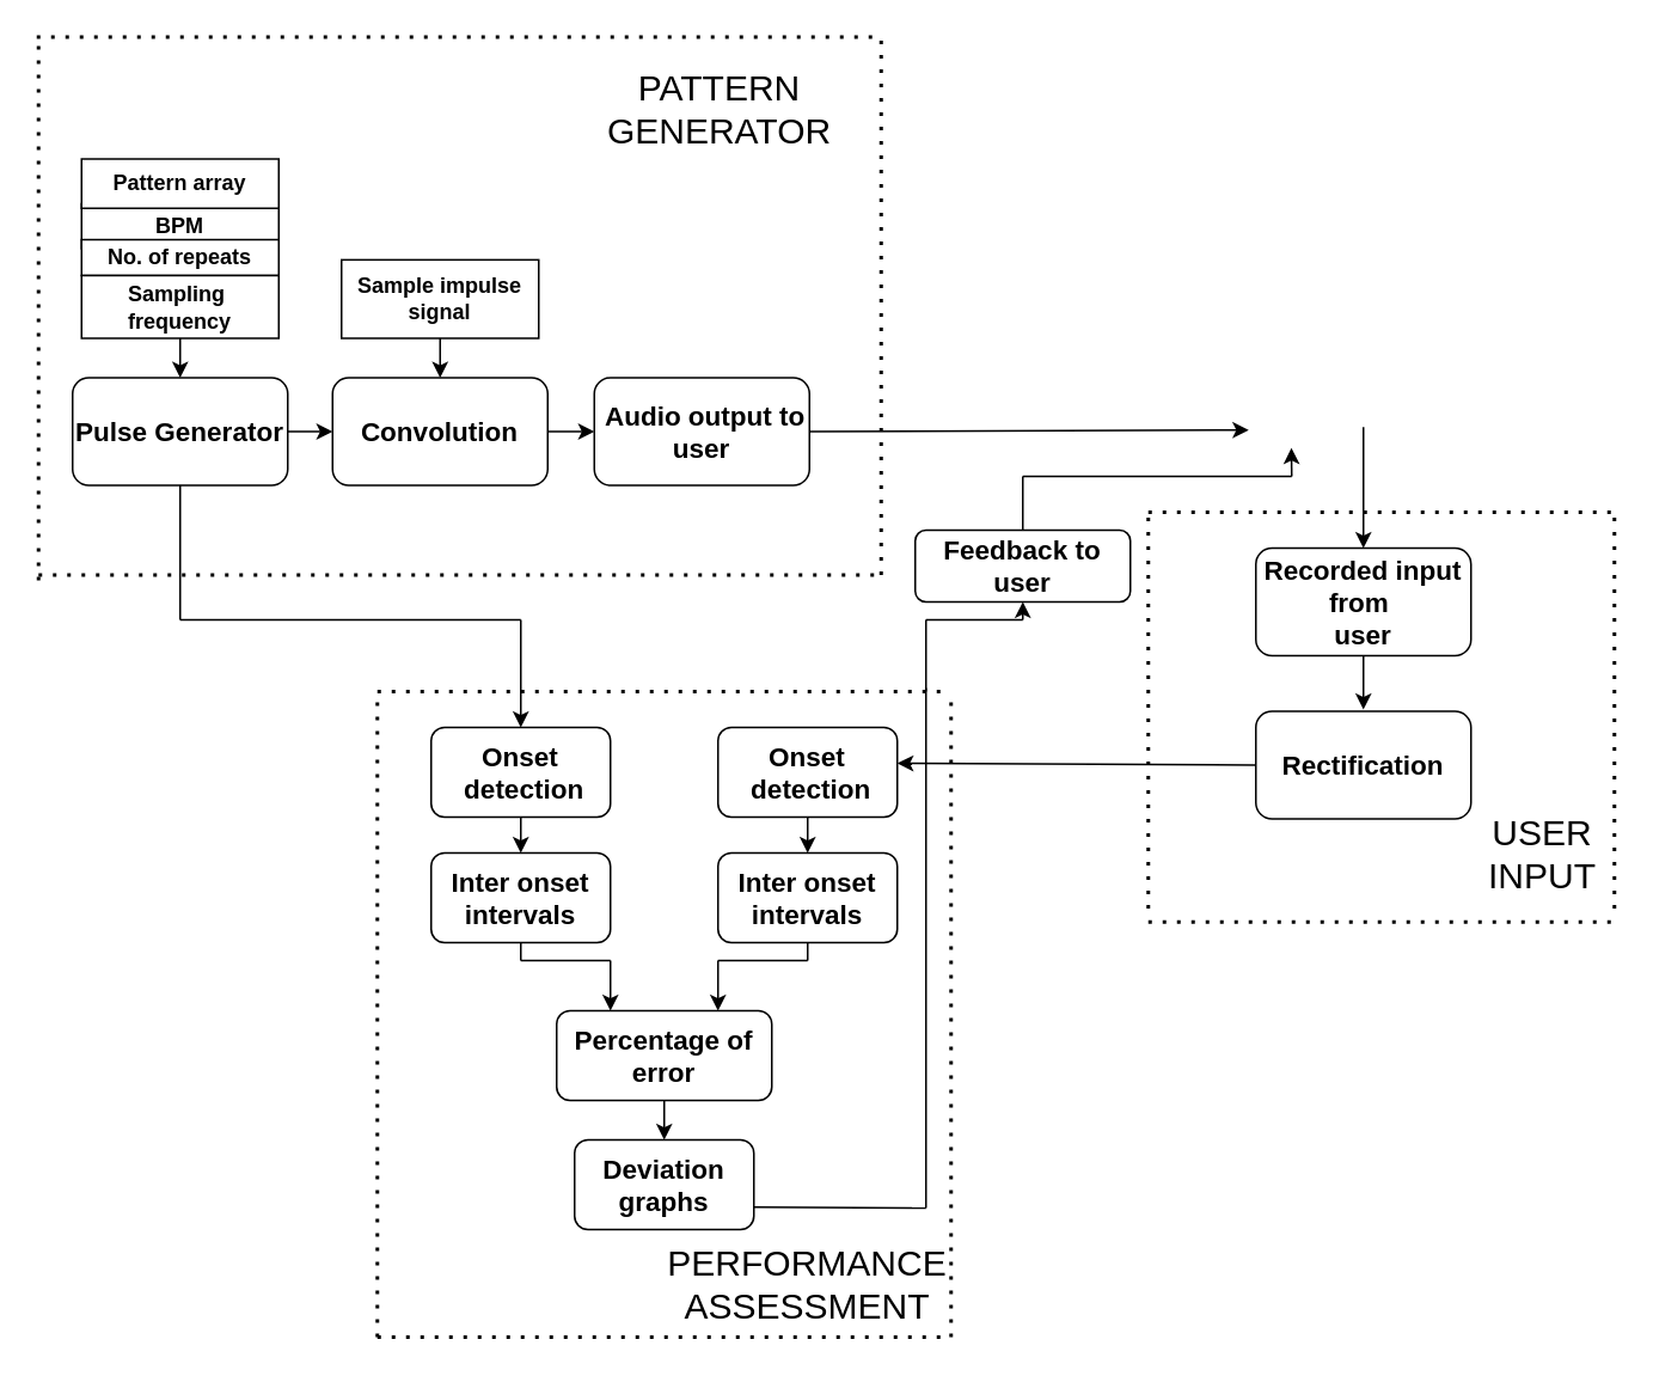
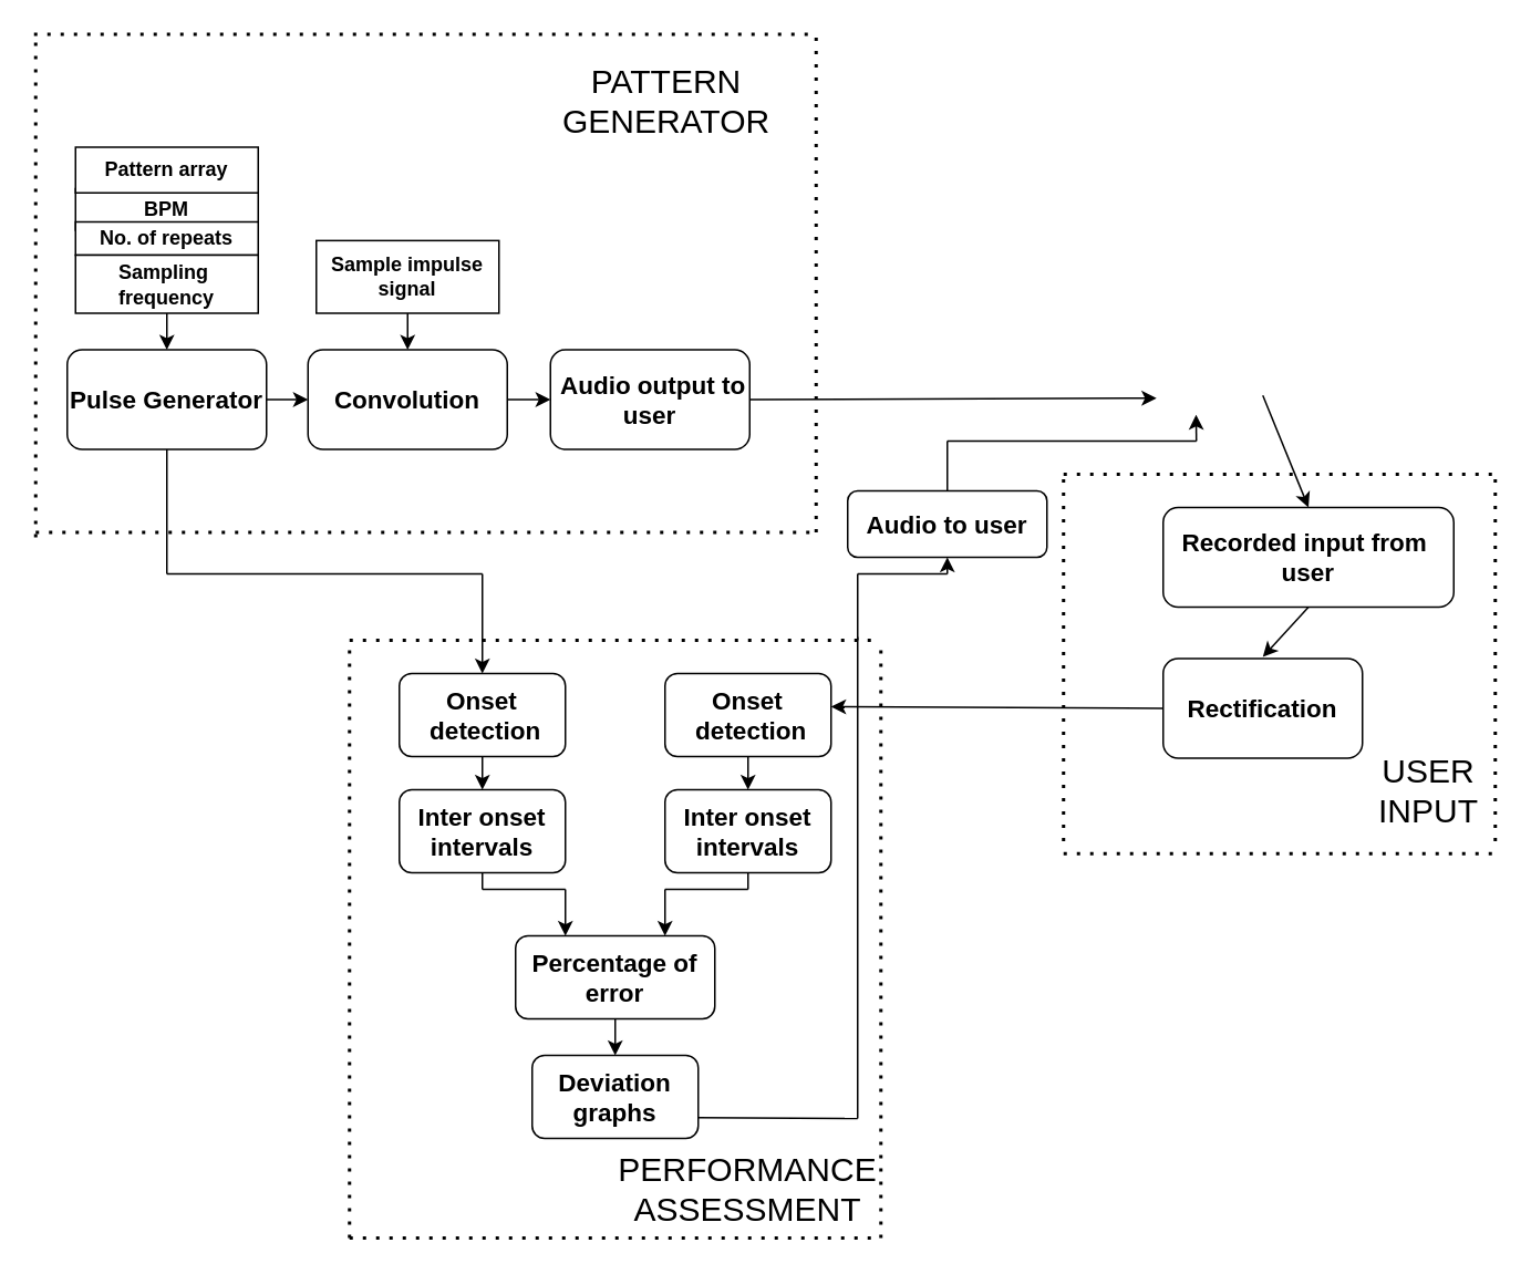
  <mxCell id="0" />
  <mxCell id="1" parent="0" />
  <mxCell id="2" value="" style="endArrow=none;dashed=1;html=1;dashPattern=1 3;strokeWidth=2;" edge="1" parent="1"><mxGeometry width="50" height="50" relative="1" as="geometry"><mxPoint x="21" y="323" as="sourcePoint" /><mxPoint x="21" y="20" as="targetPoint" /></mxGeometry></mxCell>
  <mxCell id="3" value="" style="endArrow=none;dashed=1;html=1;dashPattern=1 3;strokeWidth=2;" edge="1" parent="1"><mxGeometry width="50" height="50" relative="1" as="geometry"><mxPoint x="491" y="320" as="sourcePoint" /><mxPoint x="491" y="20" as="targetPoint" /></mxGeometry></mxCell>
  <mxCell id="4" value="" style="endArrow=none;dashed=1;html=1;dashPattern=1 3;strokeWidth=2;" edge="1" parent="1"><mxGeometry width="50" height="50" relative="1" as="geometry"><mxPoint x="21" y="320" as="sourcePoint" /><mxPoint x="491" y="320" as="targetPoint" /></mxGeometry></mxCell>
  <mxCell id="5" value="" style="endArrow=none;dashed=1;html=1;dashPattern=1 3;strokeWidth=2;" edge="1" parent="1"><mxGeometry width="50" height="50" relative="1" as="geometry"><mxPoint x="640" y="506" as="sourcePoint" /><mxPoint x="640" y="285" as="targetPoint" /></mxGeometry></mxCell>
  <mxCell id="6" value="" style="endArrow=none;dashed=1;html=1;dashPattern=1 3;strokeWidth=2;" edge="1" parent="1"><mxGeometry width="50" height="50" relative="1" as="geometry"><mxPoint x="640" y="285" as="sourcePoint" /><mxPoint x="900" y="285" as="targetPoint" /></mxGeometry></mxCell>
  <mxCell id="7" value="" style="endArrow=none;dashed=1;html=1;dashPattern=1 3;strokeWidth=2;" edge="1" parent="1"><mxGeometry width="50" height="50" relative="1" as="geometry"><mxPoint x="900" y="506" as="sourcePoint" /><mxPoint x="900" y="285" as="targetPoint" /></mxGeometry></mxCell>
  <mxCell id="8" value="" style="endArrow=none;dashed=1;html=1;dashPattern=1 3;strokeWidth=2;" edge="1" parent="1"><mxGeometry width="50" height="50" relative="1" as="geometry"><mxPoint x="640" y="513.43" as="sourcePoint" /><mxPoint x="900" y="513.43" as="targetPoint" /></mxGeometry></mxCell>
  <mxCell id="9" value="&lt;b&gt;BPM&lt;/b&gt;" style="rounded=0;whiteSpace=wrap;html=1;" vertex="1" parent="1"><mxGeometry x="45" y="113" width="110" height="25" as="geometry" /></mxCell>
  <mxCell id="10" value="&lt;b&gt;No. of repeats&lt;/b&gt;" style="rounded=0;whiteSpace=wrap;html=1;" vertex="1" parent="1"><mxGeometry x="45" y="133" width="110" height="20" as="geometry" /></mxCell>
  <mxCell id="11" value="&lt;font style=&quot;font-size: 12px&quot;&gt;&lt;b&gt;Sampling&lt;/b&gt;&amp;nbsp;&lt;br&gt;&lt;b&gt;frequency&lt;/b&gt;&lt;/font&gt;" style="rounded=0;whiteSpace=wrap;html=1;" vertex="1" parent="1"><mxGeometry x="45" y="153" width="110" height="35" as="geometry" /></mxCell>
  <mxCell id="12" value="&lt;font style=&quot;font-size: 15px&quot;&gt;&lt;b&gt;Convolution&lt;/b&gt;&lt;/font&gt;" style="rounded=1;whiteSpace=wrap;html=1;" vertex="1" parent="1"><mxGeometry x="185" y="210" width="120" height="60" as="geometry" /></mxCell>
  <mxCell id="13" value="&lt;font style=&quot;font-size: 15px&quot;&gt;&lt;b&gt;&amp;nbsp;Audio output to &lt;br&gt;user&lt;/b&gt;&lt;/font&gt;" style="rounded=1;whiteSpace=wrap;html=1;" vertex="1" parent="1"><mxGeometry x="331" y="210" width="120" height="60" as="geometry" /></mxCell>
  <mxCell id="14" value="&lt;b&gt;&lt;font style=&quot;font-size: 12px&quot;&gt;Sample impulse signal&lt;/font&gt;&lt;/b&gt;" style="rounded=0;whiteSpace=wrap;html=1;" vertex="1" parent="1"><mxGeometry x="190" y="144.25" width="110" height="43.75" as="geometry" /></mxCell>
- <mxCell id="15" value="&lt;b style=&quot;font-size: 15px&quot;&gt;Recorded input from&amp;nbsp;&lt;br&gt;user&lt;/b&gt;" style="rounded=1;whiteSpace=wrap;html=1;" vertex="1" parent="1"><mxGeometry x="700" y="305" width="120" height="60" as="geometry" /></mxCell>
+ <mxCell id="15" value="&lt;b style=&quot;font-size: 15px&quot;&gt;Recorded input from&amp;nbsp;&lt;br&gt;user&lt;/b&gt;" style="rounded=1;whiteSpace=wrap;html=1;" vertex="1" parent="1"><mxGeometry x="700" y="305" width="175" height="60" as="geometry" /></mxCell>
  <mxCell id="16" value="&lt;b style=&quot;font-size: 15px&quot;&gt;Rectification&lt;br&gt;&lt;/b&gt;" style="rounded=1;whiteSpace=wrap;html=1;" vertex="1" parent="1"><mxGeometry x="700" y="396" width="120" height="60" as="geometry" /></mxCell>
  <mxCell id="17" value="" style="endArrow=none;dashed=1;html=1;dashPattern=1 3;strokeWidth=2;" edge="1" parent="1"><mxGeometry width="50" height="50" relative="1" as="geometry"><mxPoint x="210" y="745" as="sourcePoint" /><mxPoint x="210" y="385" as="targetPoint" /></mxGeometry></mxCell>
  <mxCell id="18" value="" style="endArrow=none;dashed=1;html=1;dashPattern=1 3;strokeWidth=2;" edge="1" parent="1"><mxGeometry width="50" height="50" relative="1" as="geometry"><mxPoint x="530" y="745" as="sourcePoint" /><mxPoint x="530" y="385" as="targetPoint" /></mxGeometry></mxCell>
  <mxCell id="19" value="" style="endArrow=none;dashed=1;html=1;dashPattern=1 3;strokeWidth=2;" edge="1" parent="1"><mxGeometry width="50" height="50" relative="1" as="geometry"><mxPoint x="210" y="385" as="sourcePoint" /><mxPoint x="530" y="385" as="targetPoint" /></mxGeometry></mxCell>
  <mxCell id="20" value="&lt;b&gt;&lt;span style=&quot;font-size: 15px&quot;&gt;Onset&lt;br&gt;&amp;nbsp;detection&lt;/span&gt;&lt;/b&gt;" style="rounded=1;whiteSpace=wrap;html=1;" vertex="1" parent="1"><mxGeometry x="240" y="405" width="100" height="50" as="geometry" /></mxCell>
  <mxCell id="21" value="&lt;b&gt;&lt;span style=&quot;font-size: 15px&quot;&gt;Onset&lt;br&gt;&amp;nbsp;detection&lt;/span&gt;&lt;/b&gt;" style="rounded=1;whiteSpace=wrap;html=1;" vertex="1" parent="1"><mxGeometry x="400" y="405" width="100" height="50" as="geometry" /></mxCell>
  <mxCell id="22" value="&lt;b&gt;&lt;span style=&quot;font-size: 15px&quot;&gt;Inter onset intervals&lt;br&gt;&lt;/span&gt;&lt;/b&gt;" style="rounded=1;whiteSpace=wrap;html=1;" vertex="1" parent="1"><mxGeometry x="240" y="475" width="100" height="50" as="geometry" /></mxCell>
  <mxCell id="23" value="&lt;b&gt;&lt;span style=&quot;font-size: 15px&quot;&gt;Inter onset intervals&lt;/span&gt;&lt;/b&gt;" style="rounded=1;whiteSpace=wrap;html=1;" vertex="1" parent="1"><mxGeometry x="400" y="475" width="100" height="50" as="geometry" /></mxCell>
  <mxCell id="24" value="&lt;b&gt;&lt;span style=&quot;font-size: 15px&quot;&gt;Percentage of error&lt;/span&gt;&lt;/b&gt;" style="rounded=1;whiteSpace=wrap;html=1;" vertex="1" parent="1"><mxGeometry x="310" y="563" width="120" height="50" as="geometry" /></mxCell>
  <mxCell id="25" value="&lt;b&gt;&lt;span style=&quot;font-size: 15px&quot;&gt;Deviation graphs&lt;/span&gt;&lt;/b&gt;" style="rounded=1;whiteSpace=wrap;html=1;" vertex="1" parent="1"><mxGeometry x="320" y="635" width="100" height="50" as="geometry" /></mxCell>
  <mxCell id="26" value="" style="endArrow=none;dashed=1;html=1;dashPattern=1 3;strokeWidth=2;" edge="1" parent="1"><mxGeometry width="50" height="50" relative="1" as="geometry"><mxPoint x="210" y="745" as="sourcePoint" /><mxPoint x="530" y="745" as="targetPoint" /></mxGeometry></mxCell>
  <mxCell id="27" value="&lt;font style=&quot;font-size: 20px&quot;&gt;PATTERN GENERATOR&lt;/font&gt;" style="text;html=1;strokeColor=none;fillColor=none;align=center;verticalAlign=middle;whiteSpace=wrap;rounded=0;strokeWidth=20;" vertex="1" parent="1"><mxGeometry x="381" y="50" width="40" height="20" as="geometry" /></mxCell>
  <mxCell id="28" value="&lt;span style=&quot;font-size: 20px&quot;&gt;USER&lt;br&gt;INPUT&lt;/span&gt;" style="text;html=1;strokeColor=none;fillColor=none;align=center;verticalAlign=middle;whiteSpace=wrap;rounded=0;strokeWidth=20;" vertex="1" parent="1"><mxGeometry x="840" y="465.01" width="40" height="20" as="geometry" /></mxCell>
  <mxCell id="29" value="&lt;span style=&quot;font-size: 20px&quot;&gt;PERFORMANCE&lt;br&gt;ASSESSMENT&lt;br&gt;&lt;/span&gt;" style="text;html=1;strokeColor=none;fillColor=none;align=center;verticalAlign=middle;whiteSpace=wrap;rounded=0;strokeWidth=20;" vertex="1" parent="1"><mxGeometry x="430" y="705" width="40" height="20" as="geometry" /></mxCell>
  <mxCell id="30" value="&lt;b&gt;Pattern array&lt;/b&gt;" style="rounded=0;whiteSpace=wrap;html=1;align=center;" vertex="1" parent="1"><mxGeometry x="45" y="88" width="110" height="27.5" as="geometry" /></mxCell>
  <mxCell id="31" value="" style="endArrow=none;dashed=1;html=1;dashPattern=1 3;strokeWidth=2;" edge="1" parent="1"><mxGeometry width="50" height="50" relative="1" as="geometry"><mxPoint x="20" y="20" as="sourcePoint" /><mxPoint x="491" y="20" as="targetPoint" /></mxGeometry></mxCell>
  <mxCell id="32" value="" style="endArrow=classic;html=1;exitX=0.5;exitY=1;exitDx=0;exitDy=0;entryX=0.5;entryY=0;entryDx=0;entryDy=0;" edge="1" parent="1" source="15"><mxGeometry width="50" height="50" relative="1" as="geometry"><mxPoint x="780" y="685" as="sourcePoint" /><mxPoint x="760" y="395" as="targetPoint" /></mxGeometry></mxCell>
  <mxCell id="33" value="" style="endArrow=classic;html=1;exitX=0.5;exitY=1;exitDx=0;exitDy=0;" edge="1" parent="1" source="21" target="23"><mxGeometry width="50" height="50" relative="1" as="geometry"><mxPoint x="460" y="455" as="sourcePoint" /><mxPoint x="510" y="405" as="targetPoint" /></mxGeometry></mxCell>
  <mxCell id="34" value="" style="endArrow=classic;html=1;exitX=0.5;exitY=1;exitDx=0;exitDy=0;entryX=0.5;entryY=0;entryDx=0;entryDy=0;" edge="1" parent="1" source="20" target="22"><mxGeometry width="50" height="50" relative="1" as="geometry"><mxPoint x="460" y="455" as="sourcePoint" /><mxPoint x="510" y="405" as="targetPoint" /></mxGeometry></mxCell>
  <mxCell id="35" value="" style="endArrow=none;html=1;exitX=0.5;exitY=1;exitDx=0;exitDy=0;" edge="1" parent="1" source="22"><mxGeometry width="50" height="50" relative="1" as="geometry"><mxPoint x="460" y="455" as="sourcePoint" /><mxPoint x="290" y="535" as="targetPoint" /></mxGeometry></mxCell>
  <mxCell id="36" value="" style="endArrow=none;html=1;" edge="1" parent="1"><mxGeometry width="50" height="50" relative="1" as="geometry"><mxPoint x="290" y="535" as="sourcePoint" /><mxPoint x="340" y="535" as="targetPoint" /></mxGeometry></mxCell>
  <mxCell id="37" value="" style="endArrow=classic;html=1;entryX=0.25;entryY=0;entryDx=0;entryDy=0;" edge="1" parent="1" target="24"><mxGeometry width="50" height="50" relative="1" as="geometry"><mxPoint x="340" y="535" as="sourcePoint" /><mxPoint x="410" y="495" as="targetPoint" /></mxGeometry></mxCell>
  <mxCell id="38" value="" style="endArrow=none;html=1;" edge="1" parent="1"><mxGeometry width="50" height="50" relative="1" as="geometry"><mxPoint x="400" y="535" as="sourcePoint" /><mxPoint x="450" y="535" as="targetPoint" /></mxGeometry></mxCell>
  <mxCell id="39" value="" style="endArrow=none;html=1;exitX=0.5;exitY=1;exitDx=0;exitDy=0;" edge="1" parent="1" source="23"><mxGeometry width="50" height="50" relative="1" as="geometry"><mxPoint x="410" y="545" as="sourcePoint" /><mxPoint x="450" y="535" as="targetPoint" /></mxGeometry></mxCell>
  <mxCell id="40" value="" style="endArrow=classic;html=1;entryX=0.75;entryY=0;entryDx=0;entryDy=0;" edge="1" parent="1" target="24"><mxGeometry width="50" height="50" relative="1" as="geometry"><mxPoint x="400" y="535" as="sourcePoint" /><mxPoint x="410" y="495" as="targetPoint" /></mxGeometry></mxCell>
  <mxCell id="41" value="" style="endArrow=classic;html=1;exitX=0.5;exitY=1;exitDx=0;exitDy=0;entryX=0.5;entryY=0;entryDx=0;entryDy=0;" edge="1" parent="1" source="24" target="25"><mxGeometry width="50" height="50" relative="1" as="geometry"><mxPoint x="350" y="645" as="sourcePoint" /><mxPoint x="400" y="595" as="targetPoint" /></mxGeometry></mxCell>
  <mxCell id="42" value="&lt;span style=&quot;font-size: 15px&quot;&gt;&lt;b&gt;Pulse Generator&lt;/b&gt;&lt;/span&gt;" style="rounded=1;whiteSpace=wrap;html=1;" vertex="1" parent="1"><mxGeometry x="40" y="210" width="120" height="60" as="geometry" /></mxCell>
  <mxCell id="43" value="" style="shape=image;html=1;verticalAlign=top;verticalLabelPosition=bottom;labelBackgroundColor=#ffffff;imageAspect=0;aspect=fixed;image=https://cdn4.iconfinder.com/data/icons/basic-ui-2-line/32/microphone-mic-speak-voice-recorder-128.png;strokeWidth=20;" vertex="1" parent="1"><mxGeometry x="738" y="193.5" width="44" height="44" as="geometry" /></mxCell>
  <mxCell id="44" value="" style="endArrow=classic;html=1;exitX=0.5;exitY=1;exitDx=0;exitDy=0;entryX=0.5;entryY=0;entryDx=0;entryDy=0;" edge="1" parent="1" source="43" target="15"><mxGeometry width="50" height="50" relative="1" as="geometry"><mxPoint x="576" y="387" as="sourcePoint" /><mxPoint x="626" y="337" as="targetPoint" /></mxGeometry></mxCell>
  <mxCell id="45" value="" style="shape=image;html=1;verticalAlign=top;verticalLabelPosition=bottom;labelBackgroundColor=#ffffff;imageAspect=0;aspect=fixed;image=https://cdn4.iconfinder.com/data/icons/business-finance-vol-12-2/512/22-128.png;strokeWidth=20;" vertex="1" parent="1"><mxGeometry x="709" y="91.5" width="102" height="102" as="geometry" /></mxCell>
  <mxCell id="46" value="" style="shape=image;html=1;verticalAlign=top;verticalLabelPosition=bottom;labelBackgroundColor=#ffffff;imageAspect=0;aspect=fixed;image=https://cdn4.iconfinder.com/data/icons/basic-user-interface-elements/700/user-account-profile-human-avatar-face-head--128.png;strokeWidth=20;" vertex="1" parent="1"><mxGeometry x="696" y="121.5" width="128" height="128" as="geometry" /></mxCell>
  <mxCell id="47" value="" style="endArrow=classic;html=1;exitX=1;exitY=0.5;exitDx=0;exitDy=0;entryX=0;entryY=0.919;entryDx=0;entryDy=0;entryPerimeter=0;" edge="1" parent="1" source="13" target="46"><mxGeometry width="50" height="50" relative="1" as="geometry"><mxPoint x="750" y="365" as="sourcePoint" /><mxPoint x="610" y="240" as="targetPoint" /></mxGeometry></mxCell>
  <mxCell id="48" value="" style="endArrow=classic;html=1;exitX=0;exitY=0.5;exitDx=0;exitDy=0;" edge="1" parent="1" source="16"><mxGeometry width="50" height="50" relative="1" as="geometry"><mxPoint x="820" y="355" as="sourcePoint" /><mxPoint x="500" y="425" as="targetPoint" /></mxGeometry></mxCell>
  <mxCell id="49" value="" style="endArrow=none;html=1;exitX=0.5;exitY=1;exitDx=0;exitDy=0;" edge="1" parent="1" source="42"><mxGeometry width="50" height="50" relative="1" as="geometry"><mxPoint x="530" y="415" as="sourcePoint" /><mxPoint x="100" y="345" as="targetPoint" /></mxGeometry></mxCell>
  <mxCell id="50" value="" style="endArrow=none;html=1;" edge="1" parent="1"><mxGeometry width="50" height="50" relative="1" as="geometry"><mxPoint x="100" y="345" as="sourcePoint" /><mxPoint x="290" y="345" as="targetPoint" /></mxGeometry></mxCell>
  <mxCell id="51" value="" style="endArrow=classic;html=1;entryX=0.5;entryY=0;entryDx=0;entryDy=0;" edge="1" parent="1" target="20"><mxGeometry width="50" height="50" relative="1" as="geometry"><mxPoint x="290" y="345" as="sourcePoint" /><mxPoint x="580" y="365" as="targetPoint" /></mxGeometry></mxCell>
  <mxCell id="52" value="" style="endArrow=none;html=1;" edge="1" parent="1"><mxGeometry width="50" height="50" relative="1" as="geometry"><mxPoint x="516" y="385" as="sourcePoint" /><mxPoint x="516" y="345" as="targetPoint" /></mxGeometry></mxCell>
- <mxCell id="53" value="&lt;span style=&quot;font-size: 15px&quot;&gt;&lt;b&gt;Feedback to user&lt;/b&gt;&lt;/span&gt;" style="rounded=1;whiteSpace=wrap;html=1;" vertex="1" parent="1"><mxGeometry x="510" y="295" width="120" height="40" as="geometry" /></mxCell>
+ <mxCell id="53" value="&lt;span style=&quot;font-size: 15px&quot;&gt;&lt;b&gt;Audio to user&lt;/b&gt;&lt;/span&gt;" style="rounded=1;whiteSpace=wrap;html=1;" vertex="1" parent="1"><mxGeometry x="510" y="295" width="120" height="40" as="geometry" /></mxCell>
  <mxCell id="54" value="" style="endArrow=none;html=1;" edge="1" parent="1"><mxGeometry width="50" height="50" relative="1" as="geometry"><mxPoint x="516" y="345" as="sourcePoint" /><mxPoint x="570" y="345" as="targetPoint" /></mxGeometry></mxCell>
  <mxCell id="55" value="" style="endArrow=classic;html=1;entryX=0.5;entryY=1;entryDx=0;entryDy=0;" edge="1" parent="1" target="53"><mxGeometry width="50" height="50" relative="1" as="geometry"><mxPoint x="570" y="345" as="sourcePoint" /><mxPoint x="600" y="375" as="targetPoint" /></mxGeometry></mxCell>
  <mxCell id="56" value="" style="endArrow=none;html=1;" edge="1" parent="1"><mxGeometry width="50" height="50" relative="1" as="geometry"><mxPoint x="570" y="295" as="sourcePoint" /><mxPoint x="570" y="265" as="targetPoint" /></mxGeometry></mxCell>
  <mxCell id="57" value="" style="endArrow=none;html=1;" edge="1" parent="1"><mxGeometry width="50" height="50" relative="1" as="geometry"><mxPoint x="570" y="265" as="sourcePoint" /><mxPoint x="720" y="265" as="targetPoint" /></mxGeometry></mxCell>
  <mxCell id="58" value="" style="endArrow=classic;html=1;entryX=0.186;entryY=0.997;entryDx=0;entryDy=0;entryPerimeter=0;" edge="1" parent="1" target="46"><mxGeometry width="50" height="50" relative="1" as="geometry"><mxPoint x="720" y="265" as="sourcePoint" /><mxPoint x="600" y="375" as="targetPoint" /></mxGeometry></mxCell>
  <mxCell id="59" value="" style="endArrow=classic;html=1;exitX=0.5;exitY=1;exitDx=0;exitDy=0;" edge="1" parent="1" source="11" target="42"><mxGeometry width="50" height="50" relative="1" as="geometry"><mxPoint x="375" y="383" as="sourcePoint" /><mxPoint x="425" y="333" as="targetPoint" /></mxGeometry></mxCell>
  <mxCell id="60" value="" style="endArrow=classic;html=1;exitX=0.5;exitY=1;exitDx=0;exitDy=0;entryX=0.5;entryY=0;entryDx=0;entryDy=0;" edge="1" parent="1" source="14" target="12"><mxGeometry width="50" height="50" relative="1" as="geometry"><mxPoint x="375" y="383" as="sourcePoint" /><mxPoint x="425" y="333" as="targetPoint" /></mxGeometry></mxCell>
  <mxCell id="61" value="" style="endArrow=classic;html=1;exitX=1;exitY=0.5;exitDx=0;exitDy=0;entryX=0;entryY=0.5;entryDx=0;entryDy=0;" edge="1" parent="1" source="42" target="12"><mxGeometry width="50" height="50" relative="1" as="geometry"><mxPoint x="375" y="383" as="sourcePoint" /><mxPoint x="425" y="333" as="targetPoint" /></mxGeometry></mxCell>
  <mxCell id="62" value="" style="endArrow=classic;html=1;exitX=1;exitY=0.5;exitDx=0;exitDy=0;entryX=0;entryY=0.5;entryDx=0;entryDy=0;" edge="1" parent="1" source="12" target="13"><mxGeometry width="50" height="50" relative="1" as="geometry"><mxPoint x="375" y="383" as="sourcePoint" /><mxPoint x="425" y="333" as="targetPoint" /></mxGeometry></mxCell>
  <mxCell id="63" value="" style="endArrow=none;html=1;exitX=1;exitY=0.75;exitDx=0;exitDy=0;" edge="1" parent="1" source="25"><mxGeometry width="50" height="50" relative="1" as="geometry"><mxPoint x="496" y="483" as="sourcePoint" /><mxPoint x="516" y="673" as="targetPoint" /></mxGeometry></mxCell>
  <mxCell id="64" value="" style="endArrow=none;html=1;" edge="1" parent="1"><mxGeometry width="50" height="50" relative="1" as="geometry"><mxPoint x="516" y="673" as="sourcePoint" /><mxPoint x="516" y="383" as="targetPoint" /></mxGeometry></mxCell>
